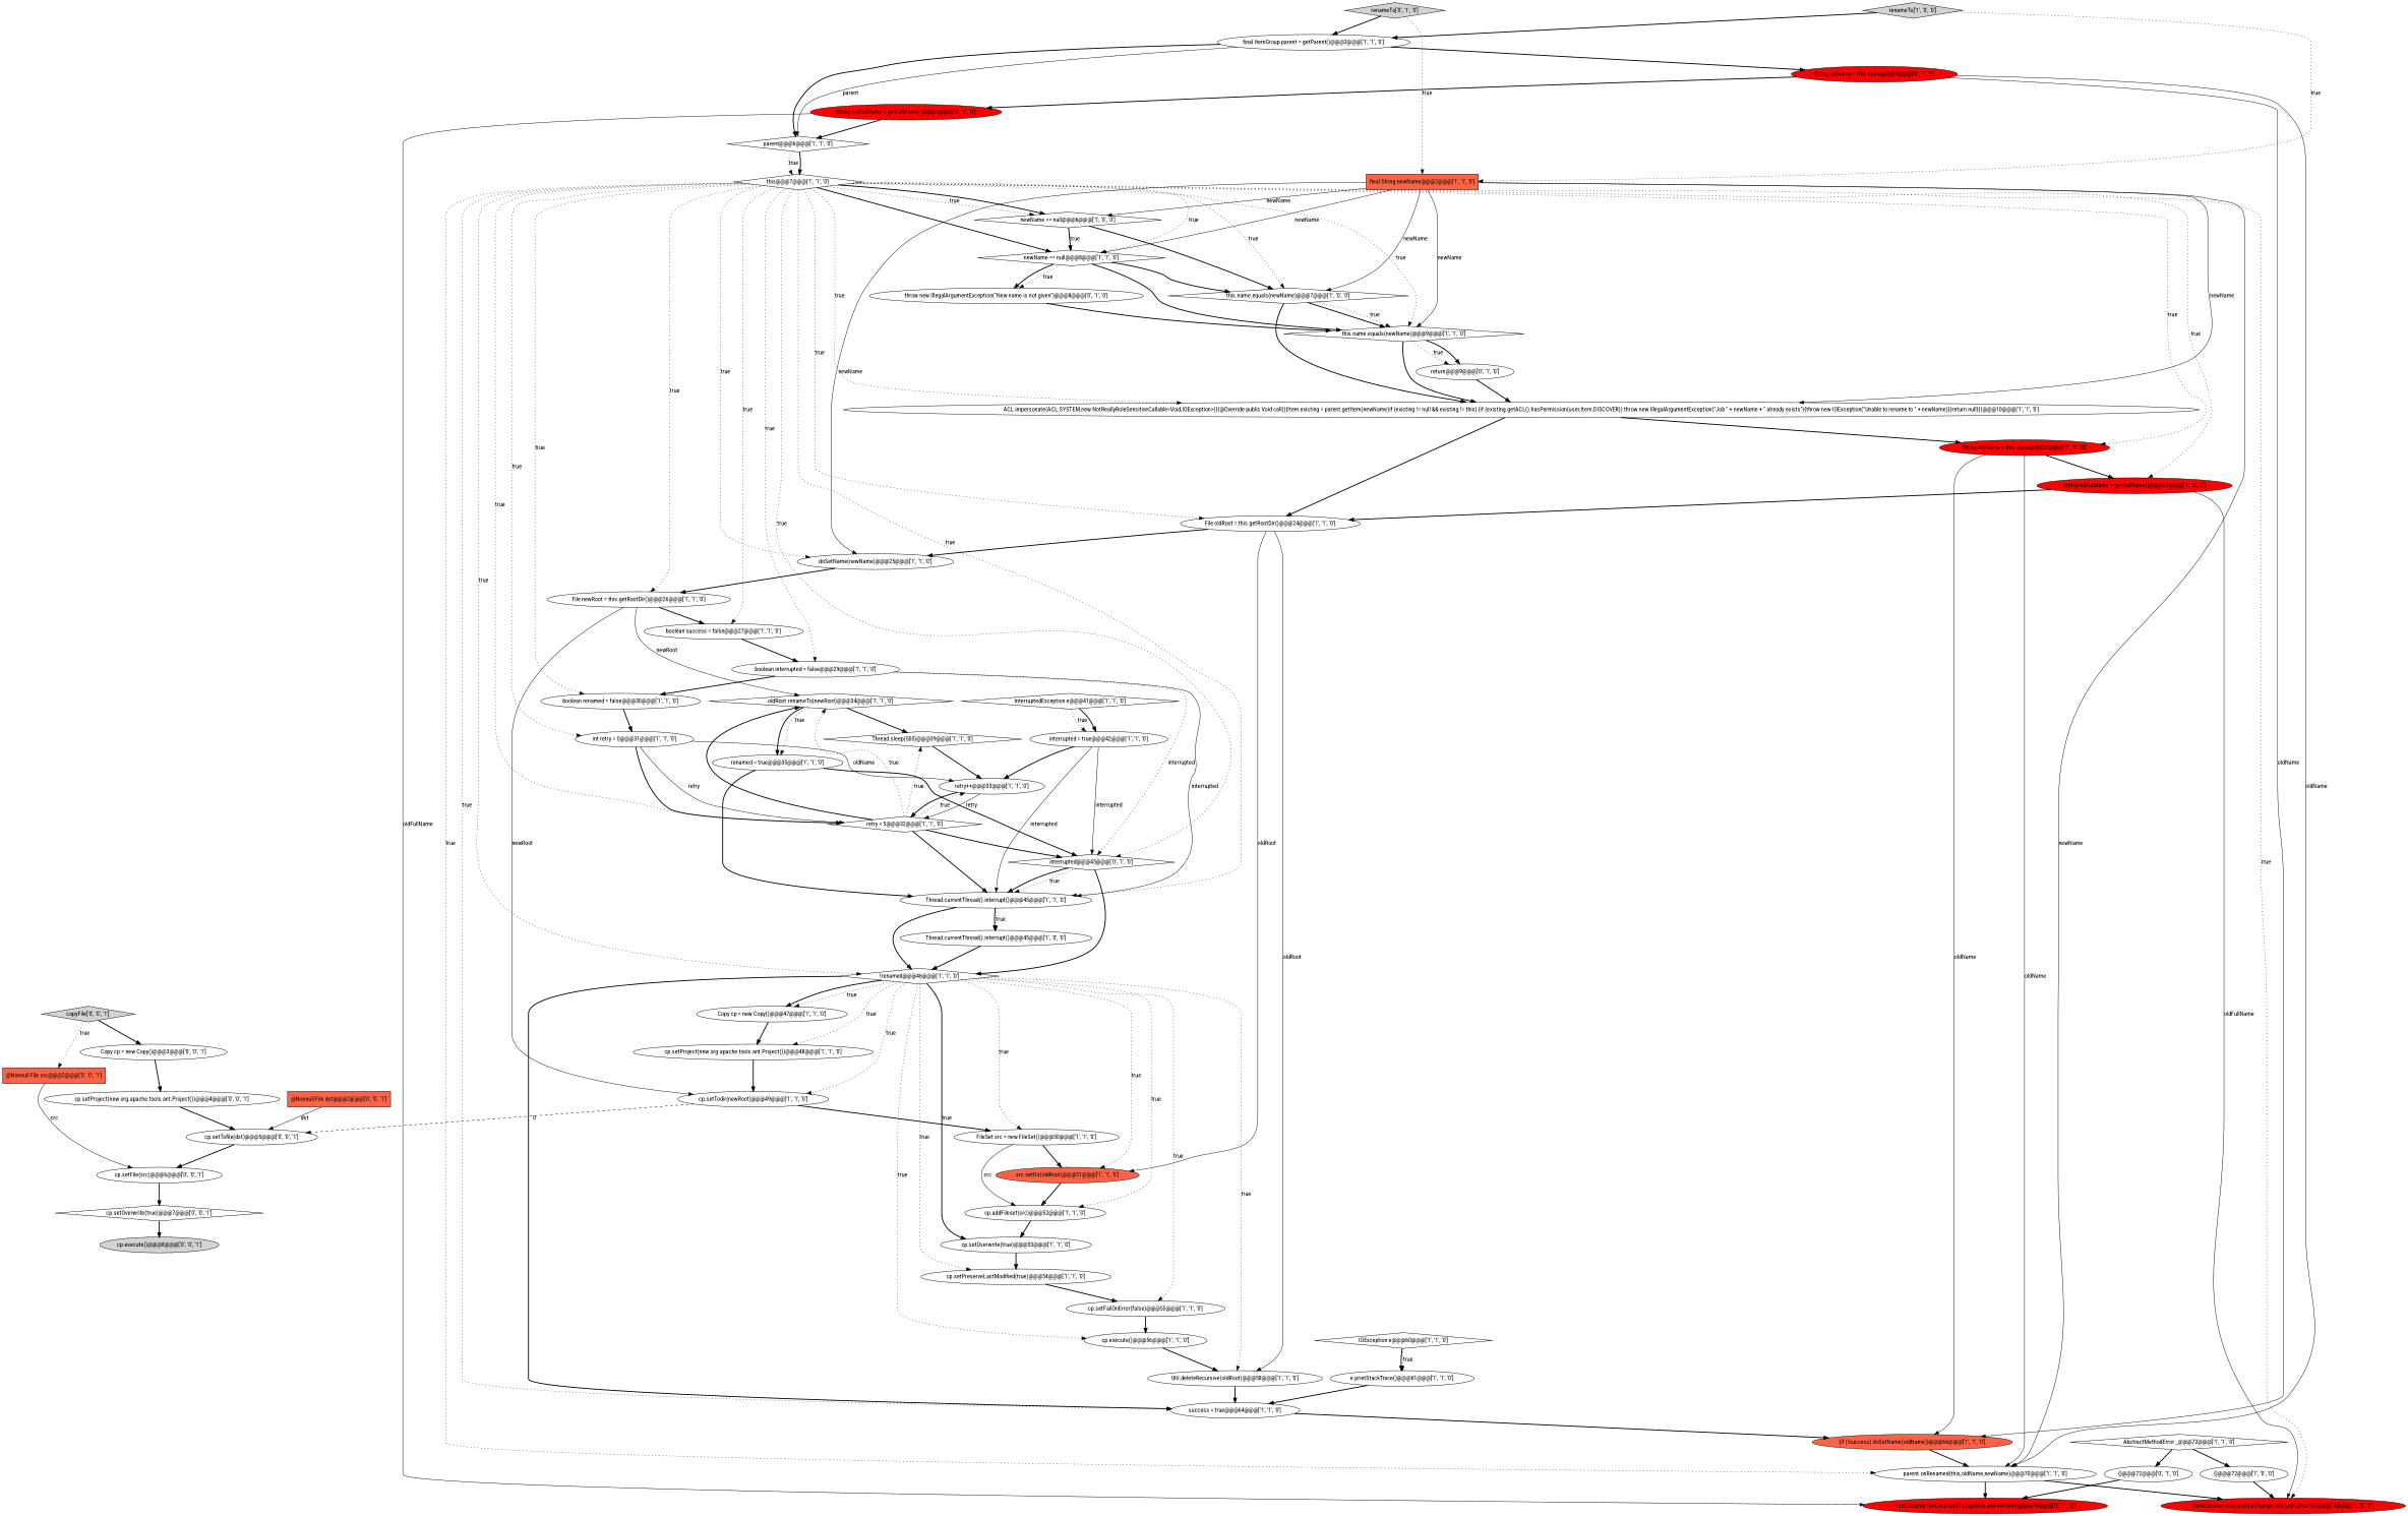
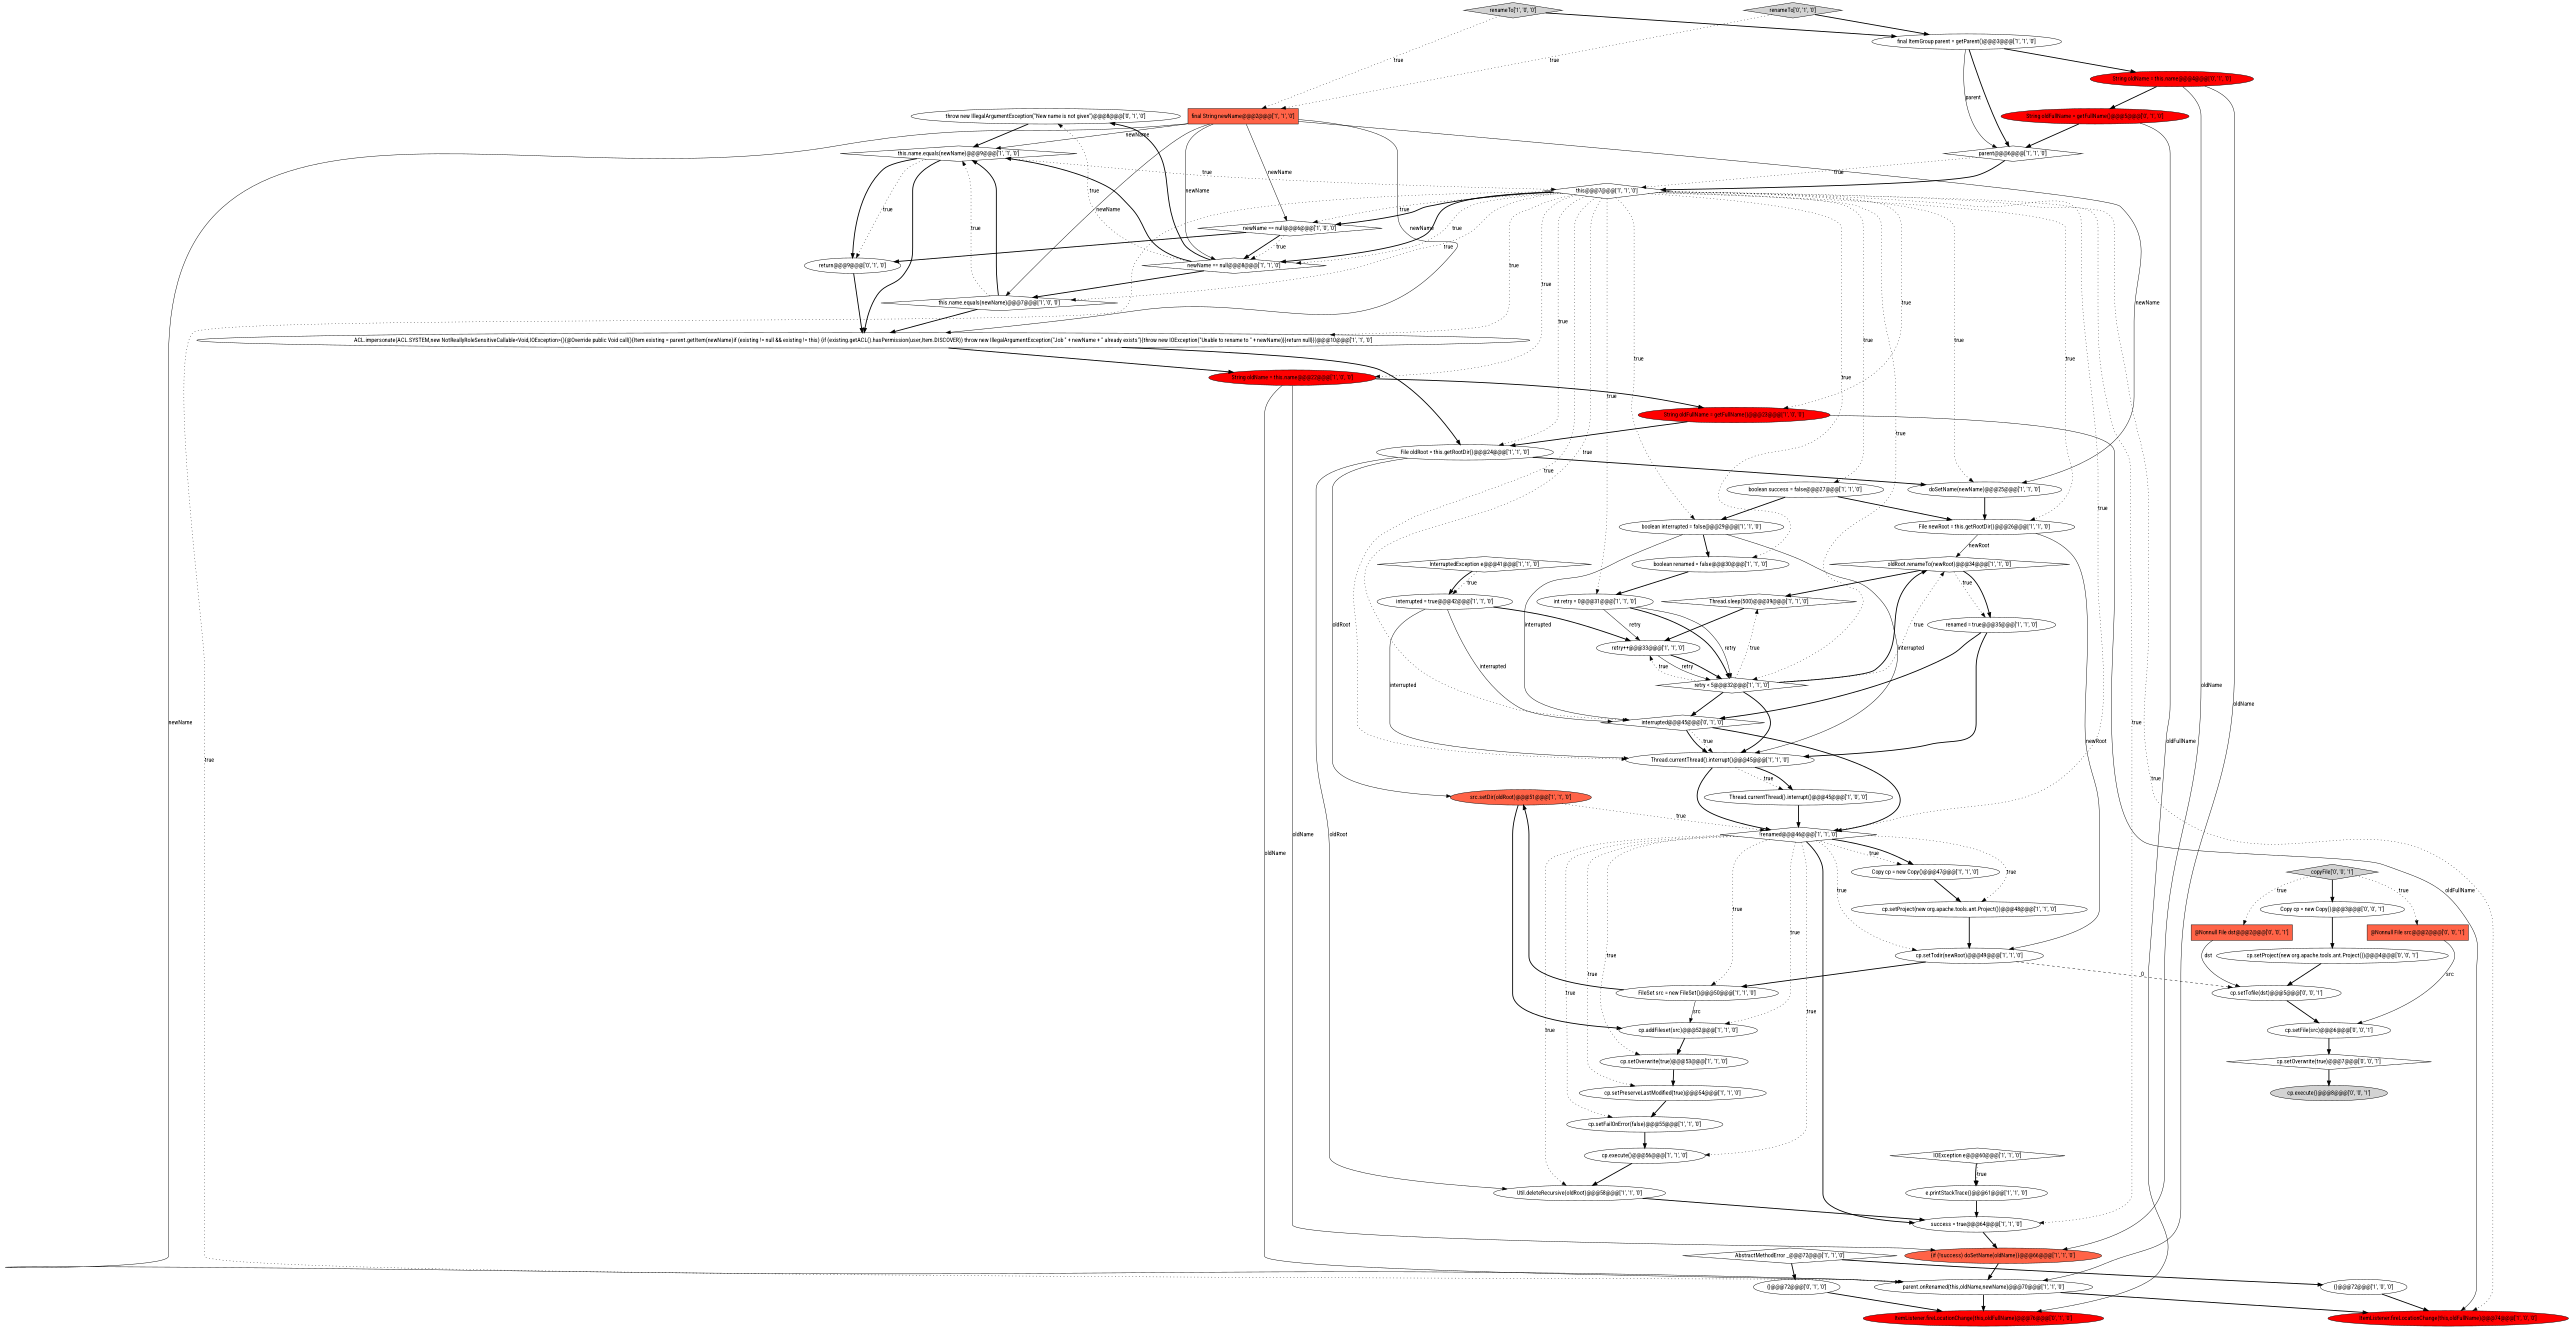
  digraph {
    fontname="Roboto Condensed"
    node [fillcolor=white fontname="Roboto Condensed" shape=ellipse style=filled]
    edge [fontname="Roboto Condensed" style=bold]
    n1 [label="throw new IllegalArgumentException(\"New name is not given\")@@@8@@@['0', '1', '0']"]
    n2 [label="this.name.equals(newName)@@@9@@@['1', '1', '0']" shape=diamond]
    n3 [label="ACL.impersonate(ACL.SYSTEM,new NotReallyRoleSensitiveCallable<Void,IOException>(){@Override public Void call(){Item existing = parent.getItem(newName)if (existing != null && existing != this) {if (existing.getACL().hasPermission(user,Item.DISCOVER)) throw new IllegalArgumentException(\"Job \" + newName + \" already exists\"){throw new IOException(\"Unable to rename to \" + newName)}}return null}})@@@10@@@['1', '1', '0']"]
    n4 [label="return@@@9@@@['0', '1', '0']"]
    n5 [label="oldRoot.renameTo(newRoot)@@@34@@@['1', '1', '0']" shape=diamond]
    n6 [label="Thread.sleep(500)@@@39@@@['1', '1', '0']" shape=diamond]
    n7 [label="renamed = true@@@35@@@['1', '1', '0']"]
    n8 [label="retry++@@@33@@@['1', '1', '0']"]
    n9 [label="interrupted@@@45@@@['0', '1', '0']" shape=diamond]
    n10 [label="Thread.currentThread().interrupt()@@@45@@@['1', '1', '0']"]
    n11 [label="retry < 5@@@32@@@['1', '1', '0']" shape=diamond]
    n12 [label="parent.onRenamed(this,oldName,newName)@@@70@@@['1', '1', '0']"]
    n13 [fillcolor=red label="ItemListener.fireLocationChange(this,oldFullName)@@@74@@@['1', '0', '0']"]
    n14 [fillcolor=red label="ItemListener.fireLocationChange(this,oldFullName)@@@76@@@['0', '1', '0']"]
    n15 [label="FileSet src = new FileSet()@@@50@@@['1', '1', '0']"]
    n16 [label="cp.addFileset(src)@@@52@@@['1', '1', '0']"]
    n17 [fillcolor=tomato label="src.setDir(oldRoot)@@@51@@@['1', '1', '0']"]
    n18 [label="cp.setOverwrite(true)@@@53@@@['1', '1', '0']"]
    n19 [label="File newRoot = this.getRootDir()@@@26@@@['1', '1', '0']"]
    n20 [label="cp.setTodir(newRoot)@@@49@@@['1', '1', '0']"]
    n21 [label="boolean success = false@@@27@@@['1', '1', '0']"]
    n22 [label="cp.setTofile(dst)@@@5@@@['0', '0', '1']"]
    n23 [label="boolean interrupted = false@@@29@@@['1', '1', '0']"]
    n24 [label="newName == null@@@6@@@['1', '0', '0']" shape=diamond]
    n25 [label="this.name.equals(newName)@@@7@@@['1', '0', '0']" shape=diamond]
    n26 [label="newName == null@@@8@@@['1', '1', '0']" shape=diamond]
    n27 [label="cp.setFile(src)@@@6@@@['0', '0', '1']"]
    n28 [label="cp.setOverwrite(true)@@@7@@@['0', '0', '1']" shape=diamond]
    n29 [label="InterruptedException e@@@41@@@['1', '1', '0']" shape=diamond]
    n30 [label="interrupted = true@@@42@@@['1', '1', '0']"]
    n31 [label="cp.setProject(new org.apache.tools.ant.Project())@@@4@@@['0', '0', '1']"]
    n32 [label="Copy cp = new Copy()@@@47@@@['1', '1', '0']"]
    n33 [label="cp.setProject(new org.apache.tools.ant.Project())@@@48@@@['1', '1', '0']"]
    n34 [label="boolean renamed = false@@@30@@@['1', '1', '0']"]
    n35 [label="int retry = 0@@@31@@@['1', '1', '0']"]
    n36 [fillcolor=lightgray label="renameTo['1', '0', '0']" shape=diamond]
    n37 [fillcolor=tomato label="final String newName@@@2@@@['1', '1', '0']" shape=box]
    n38 [label="final ItemGroup parent = getParent()@@@3@@@['1', '1', '0']"]
    n39 [label="doSetName(newName)@@@25@@@['1', '1', '0']"]
    n40 [label="parent@@@6@@@['1', '1', '0']" shape=diamond]
    n41 [fillcolor=red label="String oldName = this.name@@@4@@@['0', '1', '0']"]
    n42 [label="{}@@@72@@@['0', '1', '0']"]
    n43 [label="cp.setPreserveLastModified(true)@@@54@@@['1', '1', '0']"]
    n44 [label="cp.setFailOnError(false)@@@55@@@['1', '1', '0']"]
    n45 [label="cp.execute()@@@56@@@['1', '1', '0']"]
    n46 [label="File oldRoot = this.getRootDir()@@@24@@@['1', '1', '0']"]
    n47 [label="Util.deleteRecursive(oldRoot)@@@58@@@['1', '1', '0']"]
    n48 [label="success = true@@@64@@@['1', '1', '0']"]
    n49 [label="!renamed@@@46@@@['1', '1', '0']" shape=diamond]
    n50 [label="Thread.currentThread().interrupt()@@@45@@@['1', '0', '0']"]
    n51 [fillcolor=red label="String oldFullName = getFullName()@@@5@@@['0', '1', '0']"]
    n52 [label="this@@@7@@@['1', '1', '0']" shape=diamond]
    n53 [fillcolor=red label="String oldName = this.name@@@22@@@['1', '0', '0']"]
    n54 [fillcolor=lightgray label="cp.execute()@@@8@@@['0', '0', '1']"]
    n55 [fillcolor=lightgray label="copyFile['0', '0', '1']" shape=diamond]
    n56 [fillcolor=tomato label="@Nonnull File dst@@@2@@@['0', '0', '1']" shape=box]
    n57 [label="Copy cp = new Copy()@@@3@@@['0', '0', '1']"]
    n58 [fillcolor=tomato label="@Nonnull File src@@@2@@@['0', '0', '1']" shape=box]
    n59 [fillcolor=tomato label="{if (!success) doSetName(oldName)}@@@66@@@['1', '1', '0']"]
    n60 [fillcolor=red label="String oldFullName = getFullName()@@@23@@@['1', '0', '0']"]
    n61 [label="e.printStackTrace()@@@61@@@['1', '1', '0']"]
    n62 [label="IOException e@@@60@@@['1', '1', '0']" shape=diamond]
    n63 [fillcolor=lightgray label="renameTo['0', '1', '0']" shape=diamond]
    n64 [label="{}@@@72@@@['1', '0', '0']"]
    n65 [label="AbstractMethodError _@@@72@@@['1', '1', '0']" shape=diamond]
    n1 -> n2
    n2 -> n3
    n2 -> n4
    n2 -> n4 [label=true style=dotted]
    n3 -> n46
    n3 -> n53
    n4 -> n3
    n5 -> n6
    n5 -> n7 [label=true style=dotted]
    n5 -> n7
    n6 -> n8
    n7 -> n9
    n7 -> n10
    n8 -> n11 [label=retry style=solid]
    n8 -> n11
    n9 -> n10 [label=true style=dotted]
    n9 -> n10
    n9 -> n49
    n10 -> n49
    n10 -> n50 [label=true style=dotted]
    n10 -> n50
    n11 -> n5
    n11 -> n5 [label=true style=dotted]
    n11 -> n6 [label=true style=dotted]
    n11 -> n8 [label=true style=dotted]
    n11 -> n9
    n11 -> n10
    n12 -> n13
    n12 -> n14
    n15 -> n16 [label=src style=solid]
    n15 -> n17
    n16 -> n18
    n17 -> n16
    n18 -> n43
    n19 -> n5 [label=newRoot style=solid]
    n19 -> n20 [label=newRoot style=solid]
-   n19 -> n21
+   n21 -> n19
    n20 -> n15
    n20 -> n22 [label=0 style=dashed]
    n21 -> n23
    n22 -> n27
-   n23 -> n9 [label=interrupted style=dotted]
+   n23 -> n9 [label=interrupted style=solid]
    n23 -> n10 [label=interrupted style=solid]
    n23 -> n34
-   n24 -> n25
+   n24 -> n4
    n24 -> n26
    n24 -> n26 [label=true style=dotted]
    n25 -> n2
    n25 -> n2 [label=true style=dotted]
    n25 -> n3
    n26 -> n1 [label=true style=dotted]
    n26 -> n1
    n26 -> n2
    n26 -> n25
    n27 -> n28
    n28 -> n54
    n29 -> n30 [label=true style=dotted]
    n29 -> n30
    n30 -> n8
    n30 -> n9 [label=interrupted style=solid]
    n30 -> n10 [label=interrupted style=solid]
    n31 -> n22
    n32 -> n33
    n33 -> n20
    n34 -> n35
-   n35 -> n8 [label=oldName style=solid]
+   n35 -> n8 [label=retry style=solid]
    n35 -> n11
    n35 -> n11 [label=retry style=solid]
    n36 -> n37 [label=true style=dotted]
    n36 -> n38
    n37 -> n2 [label=newName style=solid]
    n37 -> n3 [label=newName style=solid]
    n37 -> n12 [label=newName style=solid]
    n37 -> n24 [label=newName style=solid]
    n37 -> n25 [label=newName style=solid]
    n37 -> n26 [label=newName style=solid]
    n37 -> n39 [label=newName style=solid]
    n38 -> n40 [label=parent style=solid]
    n38 -> n40
    n38 -> n41
    n39 -> n19
    n40 -> n52
    n40 -> n52 [label=true style=dotted]
    n41 -> n12 [label=oldName style=solid]
    n41 -> n51
    n41 -> n59 [label=oldName style=solid]
    n42 -> n14
    n43 -> n44
    n44 -> n45
    n45 -> n47
    n46 -> n17 [label=oldRoot style=solid]
    n46 -> n39
    n46 -> n47 [label=oldRoot style=solid]
    n47 -> n48
    n48 -> n59
    n49 -> n15 [label=true style=dotted]
    n49 -> n16 [label=true style=dotted]
-   n49 -> n17 [label=true style=dotted]
-   n49 -> n18 [label=true]
+   n17 -> n49 [label=true style=dotted]
+   n49 -> n18 [label=true style=dotted]
    n49 -> n20 [label=true style=dotted]
    n49 -> n32 [label=true style=dotted]
    n49 -> n32
    n49 -> n33 [label=true style=dotted]
    n49 -> n43 [label=true style=dotted]
    n49 -> n44 [label=true style=dotted]
    n49 -> n45 [label=true style=dotted]
    n49 -> n47 [label=true style=dotted]
    n49 -> n48
    n50 -> n49
    n51 -> n14 [label=oldFullName style=solid]
    n51 -> n40
-   n52 -> n2 [label=true style=dotted]
+   n2 -> n52 [label=true style=dotted]
    n52 -> n3 [label=true style=dotted]
    n52 -> n9 [label=true style=dotted]
    n52 -> n10 [label=true style=dotted]
    n52 -> n11 [label=true style=dotted]
    n52 -> n12 [label=true style=dotted]
    n52 -> n13 [label=true style=dotted]
    n52 -> n19 [label=true style=dotted]
    n52 -> n21 [label=true style=dotted]
    n52 -> n23 [label=true style=dotted]
    n52 -> n24 [label=true style=dotted]
    n52 -> n24
    n52 -> n25 [label=true style=dotted]
    n52 -> n26
    n52 -> n26 [label=true style=dotted]
    n52 -> n34 [label=true style=dotted]
    n52 -> n35 [label=true style=dotted]
    n52 -> n39 [label=true style=dotted]
    n52 -> n46 [label=true style=dotted]
    n52 -> n48 [label=true style=dotted]
    n52 -> n49 [label=true style=dotted]
    n52 -> n53 [label=true style=dotted]
    n52 -> n60 [label=true style=dotted]
    n53 -> n12 [label=oldName style=solid]
    n53 -> n59 [label=oldName style=solid]
    n53 -> n60
+   n55 -> n56 [label=true style=dotted]
    n55 -> n57
    n55 -> n58 [label=true style=dotted]
    n56 -> n22 [label=dst style=solid]
    n57 -> n31
    n58 -> n27 [label=src style=solid]
    n59 -> n12
    n60 -> n13 [label=oldFullName style=solid]
    n60 -> n46
    n61 -> n48
    n62 -> n61 [label=true style=dotted]
    n62 -> n61
    n63 -> n37 [label=true style=dotted]
    n63 -> n38
    n64 -> n13
    n65 -> n42
    n65 -> n64
  }
